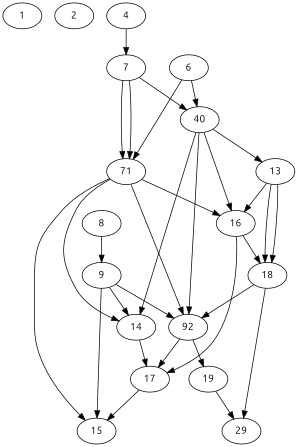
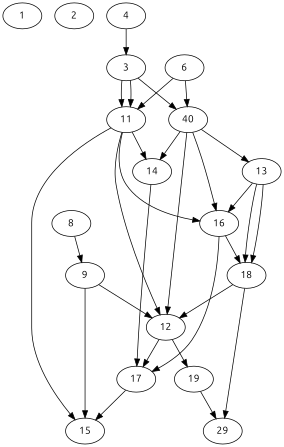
  digraph {
    fontname=Ubuntu
    node [alpha=0.14 fontname=Ubuntu]
    edge [fontname=Ubuntu]
    1 [expect_size=47360000]
    2 [alpha=0.10 expect_size=18541568]
    6 [expect_size=22906880]
    n4 [alpha=0.10 expect_size=19459072 label=40]
-   11 [alpha=0.17 expect_size=44043264 label=71]
+   11 [alpha=0.17 expect_size=44043264]
    8 [alpha=0.09 expect_size=22170624]
    9 [alpha=0.01 expect_size=47574016]
-   12 [alpha=0.18 expect_size=28829696 label=92]
+   12 [alpha=0.18 expect_size=28829696]
    14 [alpha=0.05 expect_size=29701120]
    15 [alpha=0.03 expect_size=47612928]
    13 [alpha=0.12 expect_size=51914752]
    16 [alpha=0.04 expect_size=14824448]
    4 [alpha=0.08 expect_size=45521920]
-   7 [alpha=0.01 expect_size=14070784]
+   7 [alpha=0.01 expect_size=14070784 label=3]
    17 [alpha=0.04 expect_size=48246784]
    19 [alpha=0.18 expect_size=23665664]
    18 [alpha=0.15 expect_size=49976320]
    n18 [alpha=0.20 expect_size=25080832 label=29]
    6 -> n4
    6 -> 11
    n4 -> 12
    n4 -> 14
    n4 -> 13
    n4 -> 16
    11 -> 12
    11 -> 14
    11 -> 15
    11 -> 16
    8 -> 9
    9 -> 12
-   9 -> 14
    9 -> 15
    12 -> 17
    12 -> 19
    14 -> 17
    13 -> 16
    13 -> 18
    13 -> 18
    16 -> 17
    16 -> 18
    4 -> 7
    7 -> n4
    7 -> 11
    7 -> 11
    17 -> 15
    19 -> n18
    18 -> 12
    18 -> n18
  }
